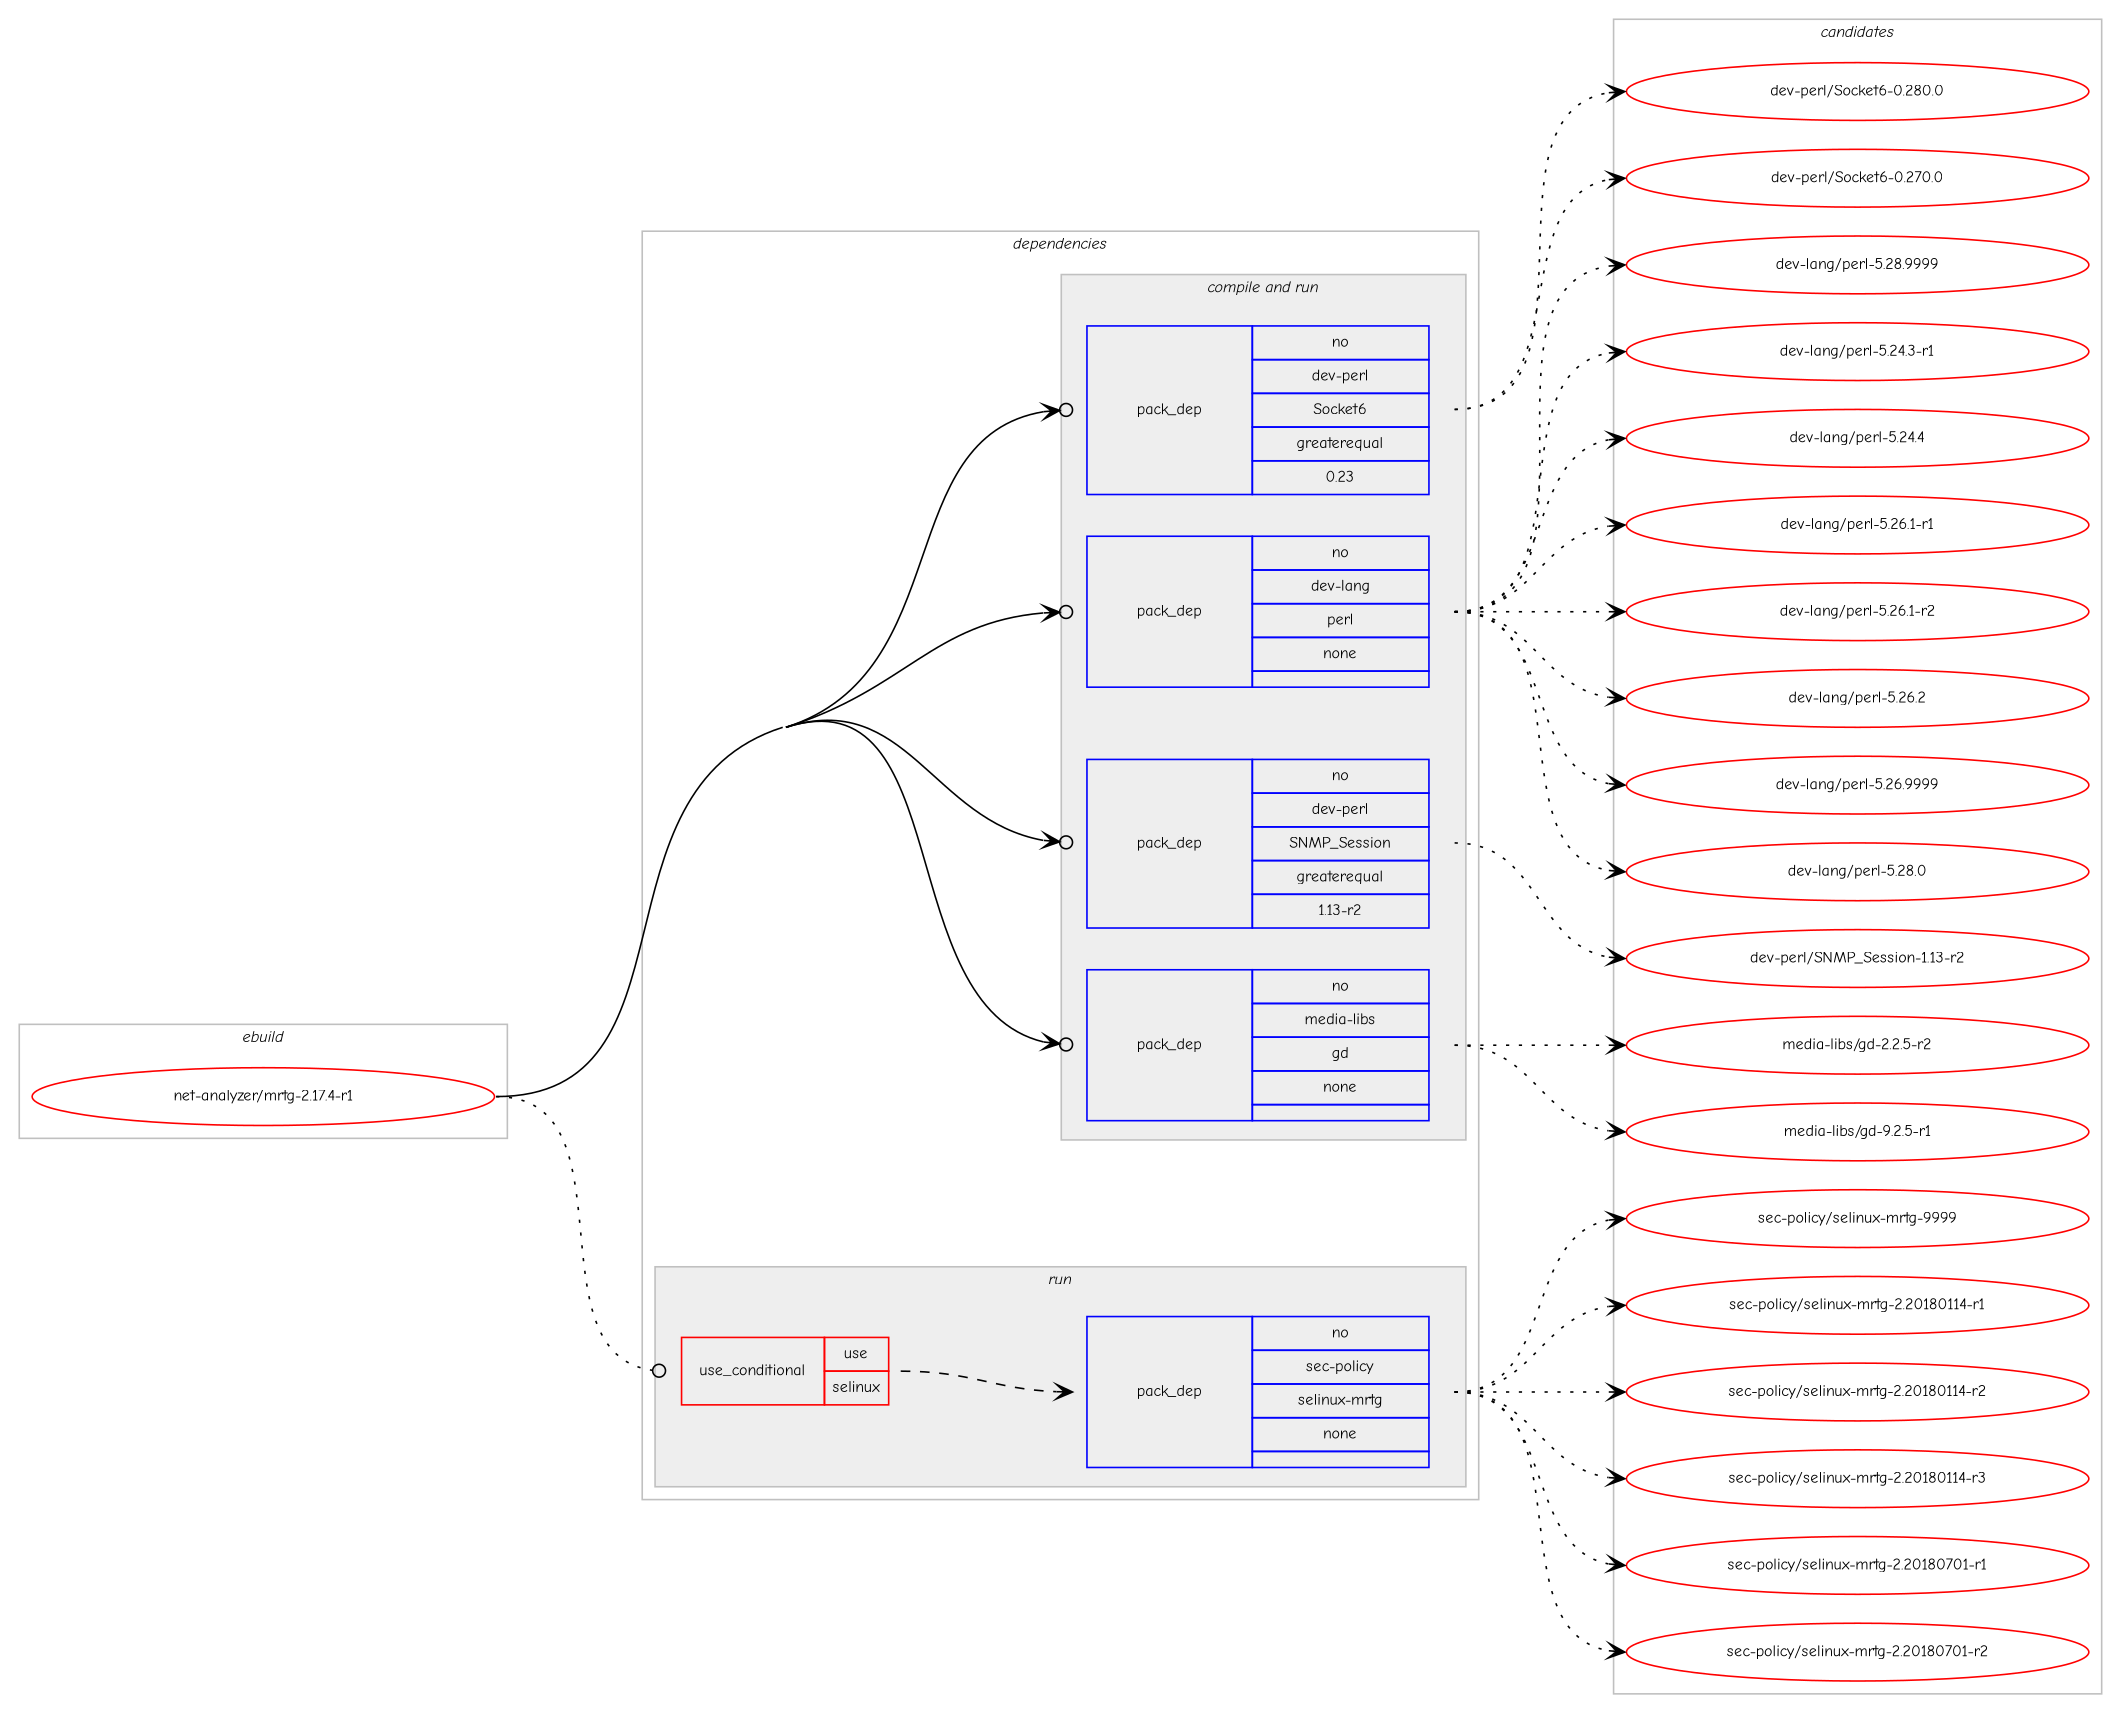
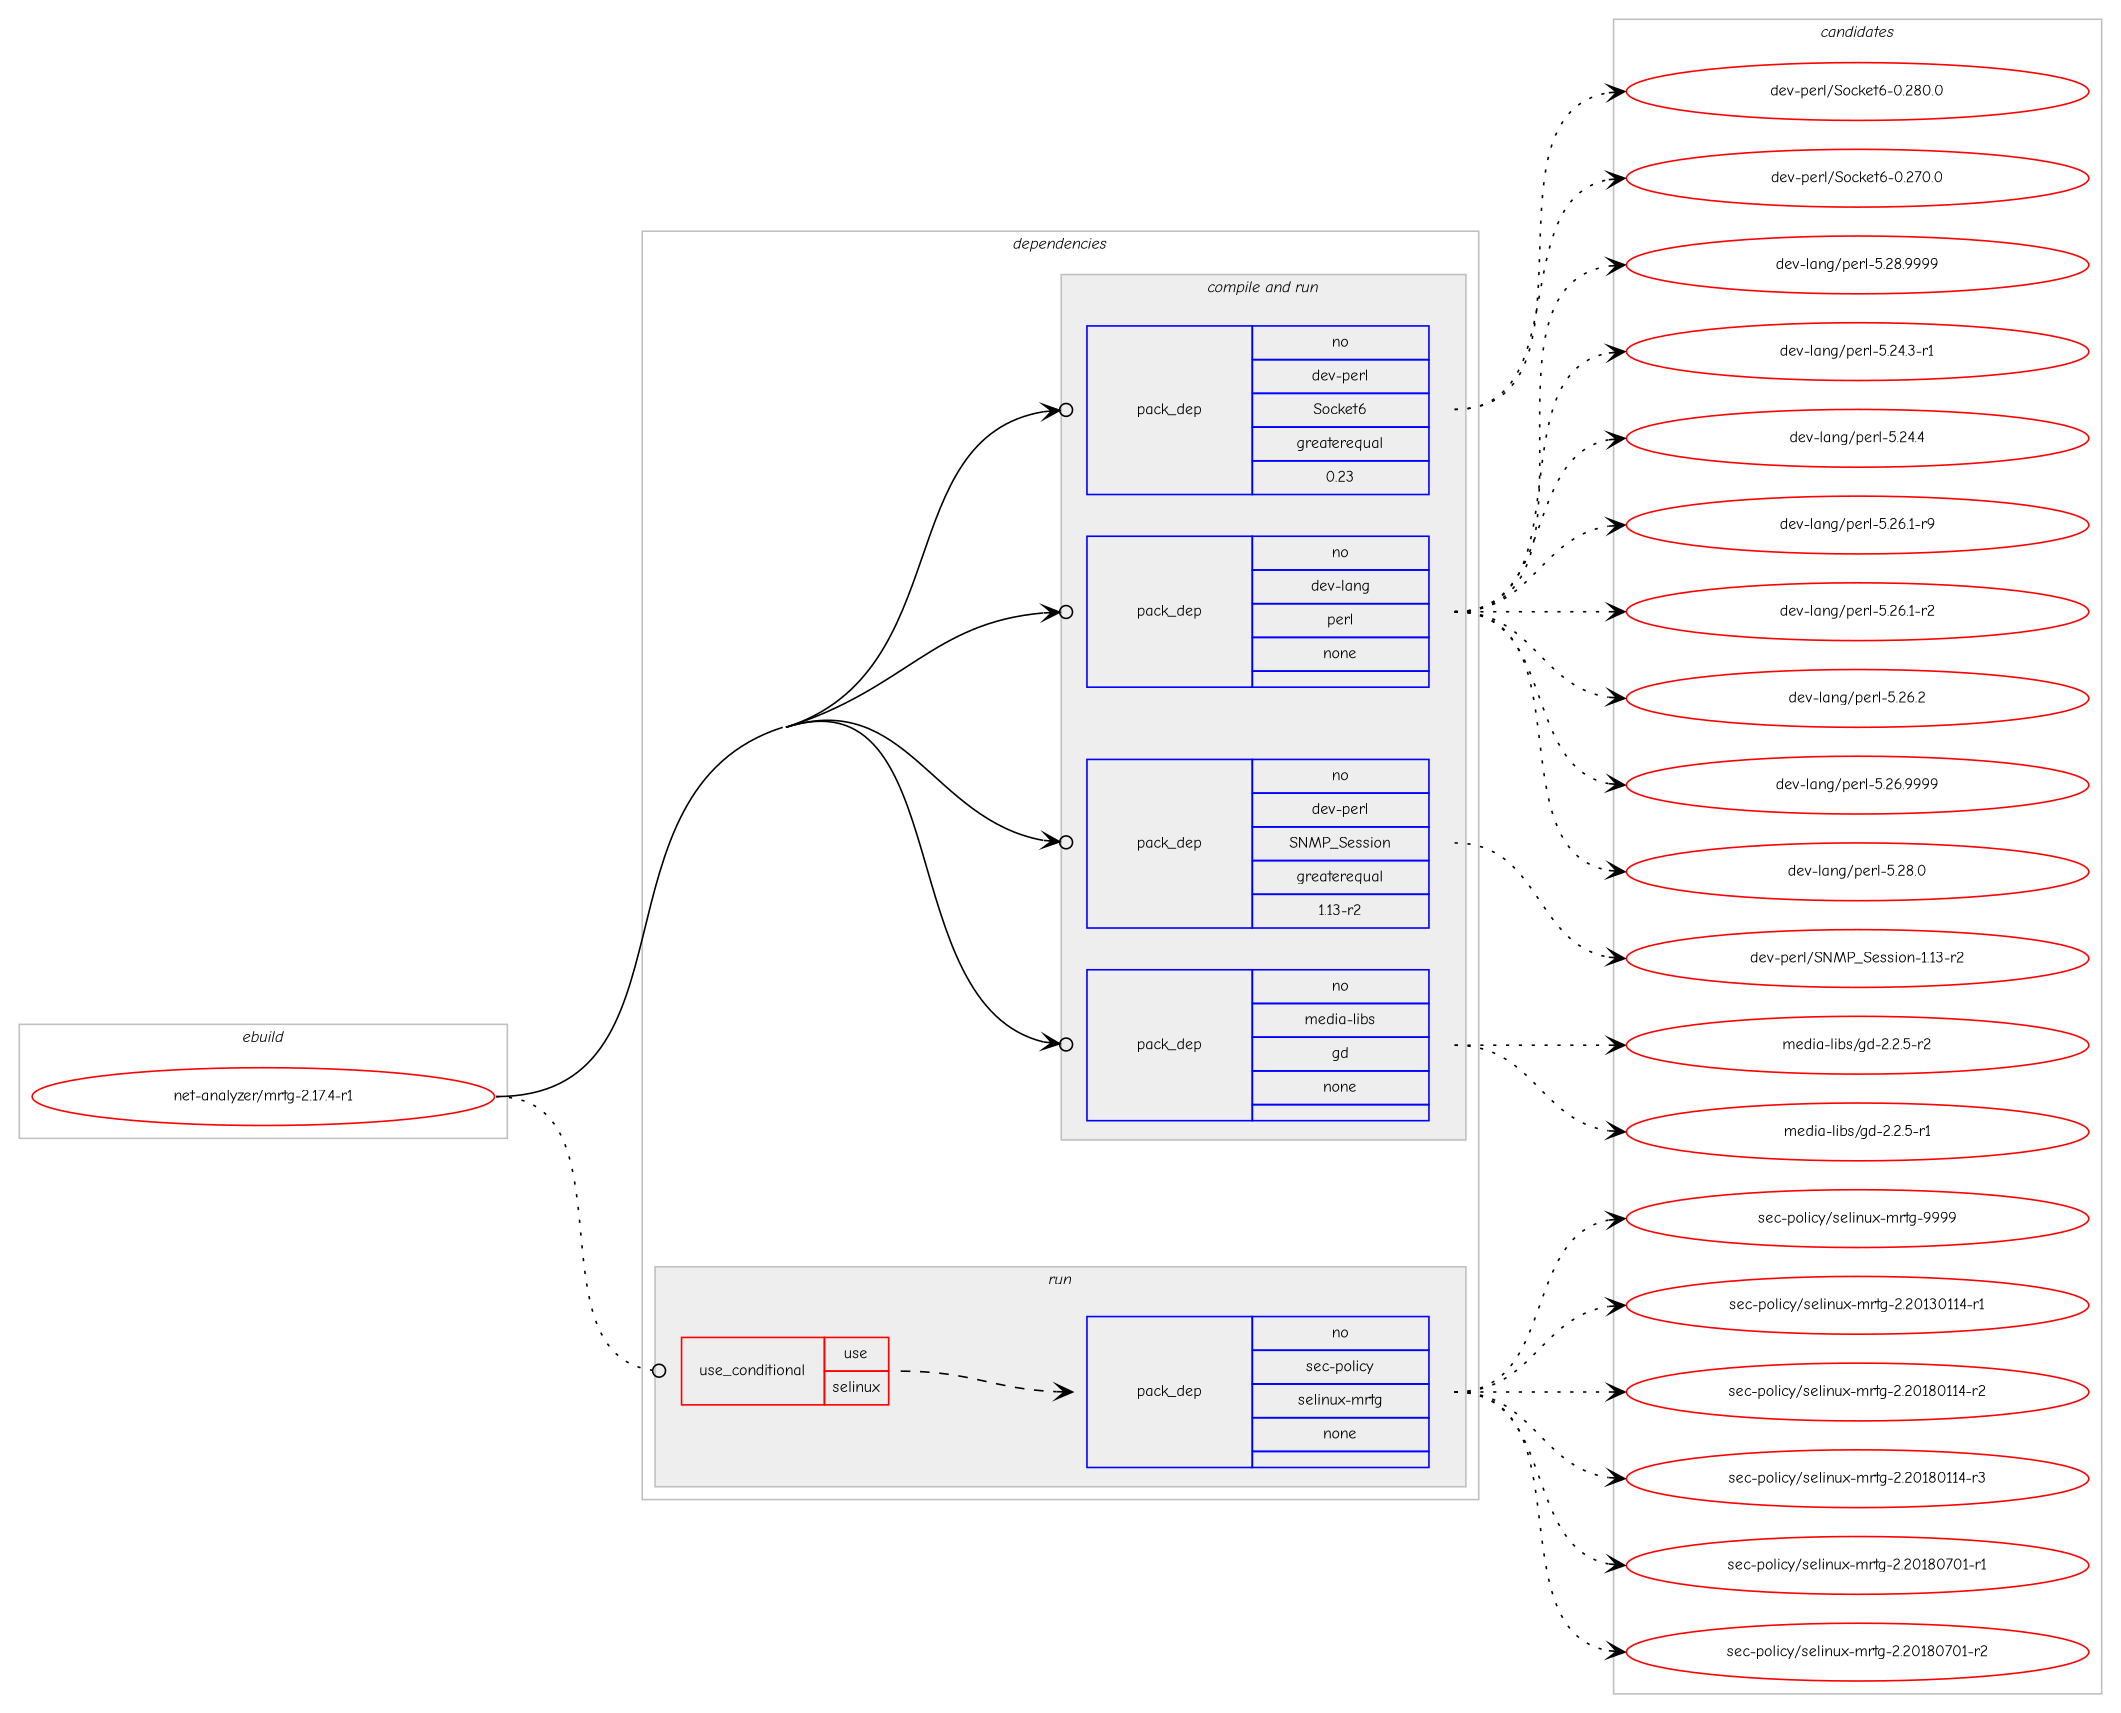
  digraph {
    compound=true
    concentrate=true
    fontname="Comic Neue"
    fontsize=10
    newrank=true
    rankdir=LR
    ranksep=1.5
    node [color=red fontname="Comic Neue" fontsize=10]
    edge [arrowhead=vee fontname="Comic Neue" headport=w style=dotted tailport=e weight=100]
    n1 [label="net-analyzer/mrtg-2.17.4-r1" width=4]
    n2 [color=blue label=<<TABLE BORDER="0" CELLBORDER="1" CELLSPACING="0" CELLPADDING="4" WIDTH="220"><TR><TD ROWSPAN="6" CELLPADDING="30">pack_dep</TD></TR><TR><TD WIDTH="110">no</TD></TR><TR><TD>dev-perl</TD></TR><TR><TD>Socket6</TD></TR><TR><TD>greaterequal</TD></TR><TR><TD>0.23</TD></TR></TABLE>> shape=none]
    n3 [color=blue label=<<TABLE BORDER="0" CELLBORDER="1" CELLSPACING="0" CELLPADDING="4" WIDTH="220"><TR><TD ROWSPAN="6" CELLPADDING="30">pack_dep</TD></TR><TR><TD WIDTH="110">no</TD></TR><TR><TD>dev-lang</TD></TR><TR><TD>perl</TD></TR><TR><TD>none</TD></TR><TR><TD></TD></TR></TABLE>> shape=none]
    n4 [color=blue label=<<TABLE BORDER="0" CELLBORDER="1" CELLSPACING="0" CELLPADDING="4" WIDTH="220"><TR><TD ROWSPAN="6" CELLPADDING="30">pack_dep</TD></TR><TR><TD WIDTH="110">no</TD></TR><TR><TD>dev-perl</TD></TR><TR><TD>SNMP_Session</TD></TR><TR><TD>greaterequal</TD></TR><TR><TD>1.13-r2</TD></TR></TABLE>> shape=none]
    n5 [color=blue label=<<TABLE BORDER="0" CELLBORDER="1" CELLSPACING="0" CELLPADDING="4" WIDTH="220"><TR><TD ROWSPAN="6" CELLPADDING="30">pack_dep</TD></TR><TR><TD WIDTH="110">no</TD></TR><TR><TD>media-libs</TD></TR><TR><TD>gd</TD></TR><TR><TD>none</TD></TR><TR><TD></TD></TR></TABLE>> shape=none]
    n6 [color=blue label=<<TABLE BORDER="0" CELLBORDER="1" CELLSPACING="0" CELLPADDING="4" WIDTH="220"><TR><TD ROWSPAN="6" CELLPADDING="30">pack_dep</TD></TR><TR><TD WIDTH="110">no</TD></TR><TR><TD>sec-policy</TD></TR><TR><TD>selinux-mrtg</TD></TR><TR><TD>none</TD></TR><TR><TD></TD></TR></TABLE>> shape=none]
    n7 [label=<<TABLE BORDER="0" CELLBORDER="1" CELLSPACING="0" CELLPADDING="4"><TR><TD ROWSPAN="3" CELLPADDING="10">use_conditional</TD></TR><TR><TD>use</TD></TR><TR><TD>selinux</TD></TR></TABLE>> shape=none]
    n8 [label="dev-lang/perl-5.24.3-r1" width=4]
    n9 [label="dev-lang/perl-5.24.4" width=4]
-   n10 [label="dev-lang/perl-5.26.1-r1" width=4]
+   n10 [label="dev-lang/perl-5.26.1-r9" width=4]
    n11 [label="dev-lang/perl-5.26.1-r2" width=4]
    n12 [label="dev-lang/perl-5.26.2" width=4]
    n13 [label="dev-lang/perl-5.26.9999" width=4]
    n14 [label="dev-lang/perl-5.28.0" width=4]
    n15 [label="dev-lang/perl-5.28.9999" width=4]
    n16 [label="dev-perl/SNMP_Session-1.13-r2" width=4]
    n17 [label="dev-perl/Socket6-0.270.0" width=4]
    n18 [label="dev-perl/Socket6-0.280.0" width=4]
-   n19 [label="media-libs/gd-9.2.5-r1" width=4]
+   n19 [label="media-libs/gd-2.2.5-r1" width=4]
    n20 [label="media-libs/gd-2.2.5-r2" width=4]
-   n21 [label="sec-policy/selinux-mrtg-2.20180114-r1" width=4]
+   n21 [label="sec-policy/selinux-mrtg-2.20130114-r1" width=4]
    n22 [label="sec-policy/selinux-mrtg-2.20180114-r2" width=4]
    n23 [label="sec-policy/selinux-mrtg-2.20180114-r3" width=4]
    n24 [label="sec-policy/selinux-mrtg-2.20180701-r1" width=4]
    n25 [label="sec-policy/selinux-mrtg-2.20180701-r2" width=4]
    n26 [label="sec-policy/selinux-mrtg-9999" width=4]
    subgraph cluster_1 {
      color=gray
      label=<<i>ebuild</i>>
      rank=same
      n1
    }
    subgraph cluster_2 {
      color=gray
      label=<<i>dependencies</i>>
      subgraph cluster_3 {
        color=gray
        fillcolor="#eeeeee"
        label=<<i>compile</i>>
        style=filled
      }
      subgraph cluster_4 {
        color=gray
        fillcolor="#eeeeee"
        label=<<i>compile and run</i>>
        style=filled
        subgraph sub_5 {
          color=gray
          fillcolor="#eeeeee"
          label=<<i>compile and run</i>>
          style=filled
          n2
        }
        subgraph sub_6 {
          color=gray
          fillcolor="#eeeeee"
          label=<<i>compile and run</i>>
          style=filled
          n3
        }
        subgraph sub_7 {
          color=gray
          fillcolor="#eeeeee"
          label=<<i>compile and run</i>>
          style=filled
          n4
        }
        subgraph sub_8 {
          color=gray
          fillcolor="#eeeeee"
          label=<<i>compile and run</i>>
          style=filled
          n5
        }
      }
      subgraph cluster_9 {
        color=gray
        fillcolor="#eeeeee"
        label=<<i>run</i>>
        style=filled
        subgraph sub_10 {
          color=gray
          fillcolor="#eeeeee"
          label=<<i>run</i>>
          style=filled
          n7
          subgraph sub_11 {
            color=gray
            fillcolor="#eeeeee"
            label=<<i>run</i>>
            style=filled
            n6
          }
        }
      }
    }
    subgraph cluster_12 {
      color=gray
      label=<<i>candidates</i>>
      rank=same
      subgraph sub_13 {
        color=black
        label=<<i>candidates</i>>
        nodesep=1
        rank=same
        n8
        n9
        n10
        n11
        n12
        n13
        n14
        n15
      }
      subgraph sub_14 {
        color=black
        label=<<i>candidates</i>>
        nodesep=1
        rank=same
        n16
      }
      subgraph sub_15 {
        color=black
        label=<<i>candidates</i>>
        nodesep=1
        rank=same
        n17
        n18
      }
      subgraph sub_16 {
        color=black
        label=<<i>candidates</i>>
        nodesep=1
        rank=same
        n19
        n20
      }
      subgraph sub_17 {
        color=black
        label=<<i>candidates</i>>
        nodesep=1
        rank=same
        n21
        n22
        n23
        n24
        n25
        n26
      }
    }
    n1 -> n2 [arrowhead=odotvee style=solid weight=20]
    n1 -> n3 [arrowhead=odotvee style=solid weight=20]
    n1 -> n4 [arrowhead=odotvee style=solid weight=20]
    n1 -> n5 [arrowhead=odotvee style=solid weight=20]
    n1 -> n7 [arrowhead=odot weight=20]
    n2 -> n17
    n2 -> n18
    n3 -> n8
    n3 -> n9
    n3 -> n10
    n3 -> n11
    n3 -> n12
    n3 -> n13
    n3 -> n14
    n3 -> n15
    n4 -> n16
    n5 -> n19
    n5 -> n20
    n6 -> n21
    n6 -> n22
    n6 -> n23
    n6 -> n24
    n6 -> n25
    n6 -> n26
    n7 -> n6 [style=dashed weight=20]
  }
